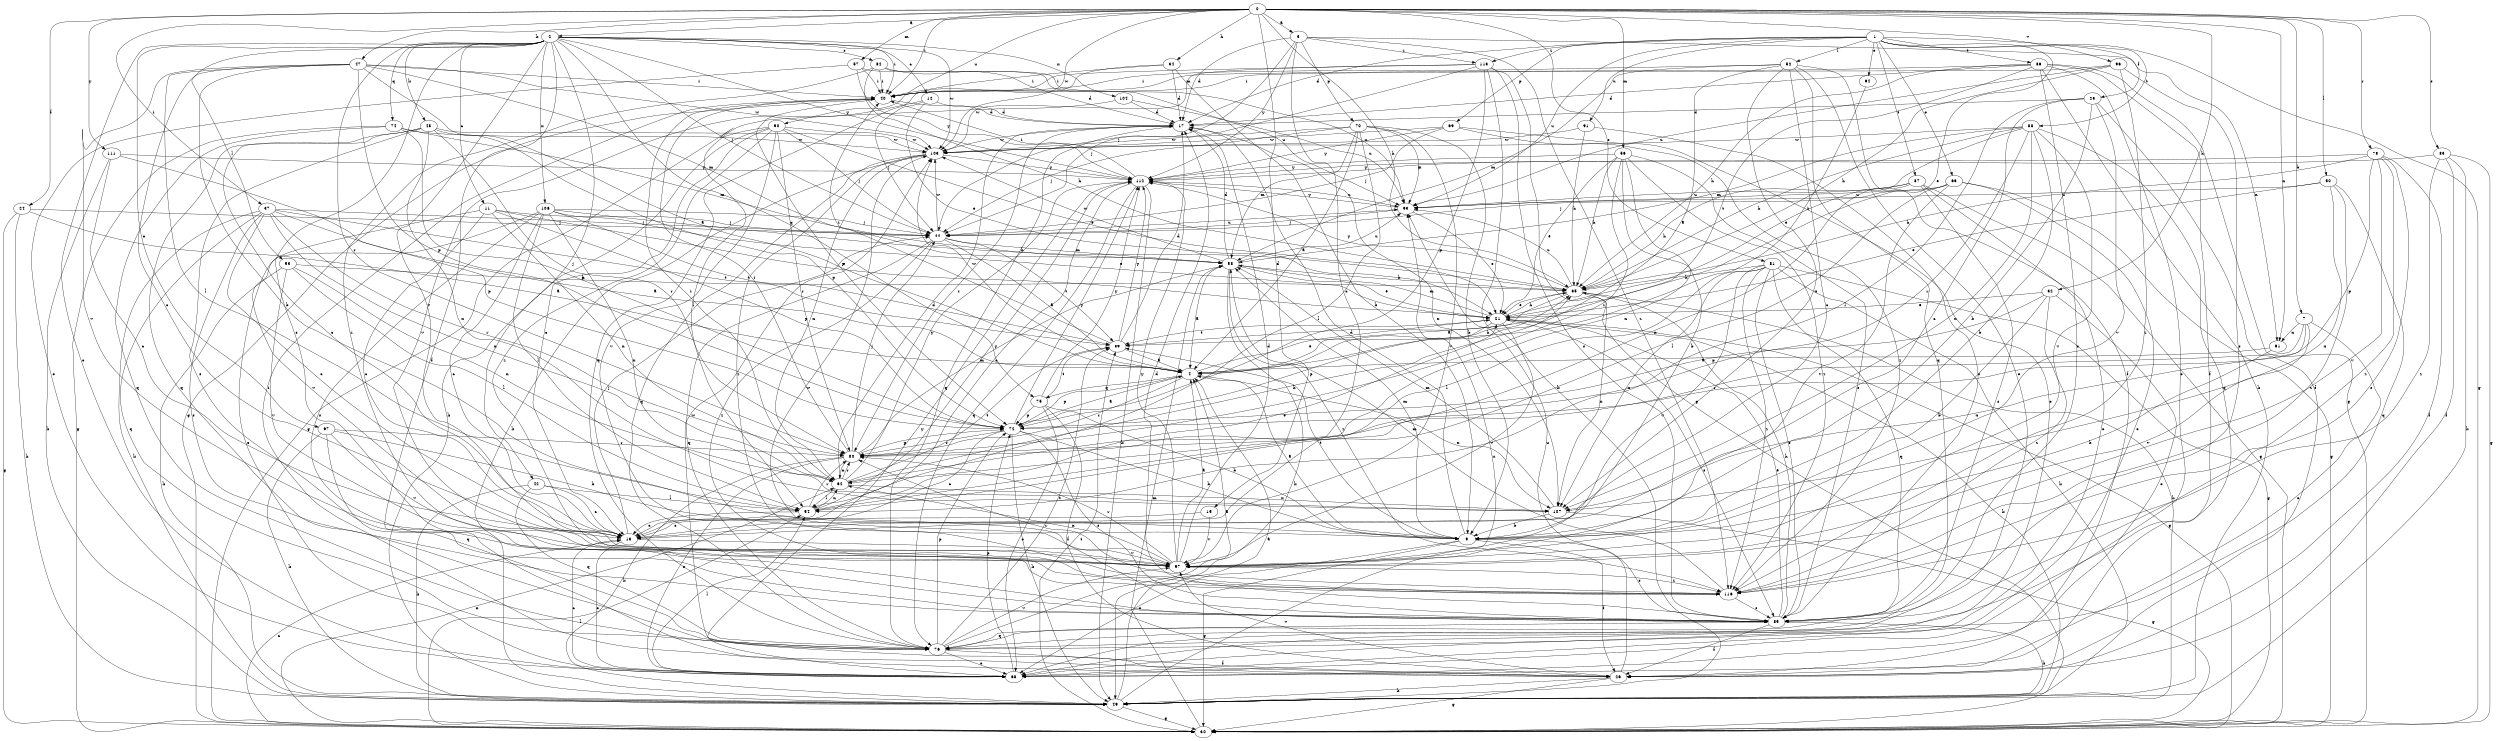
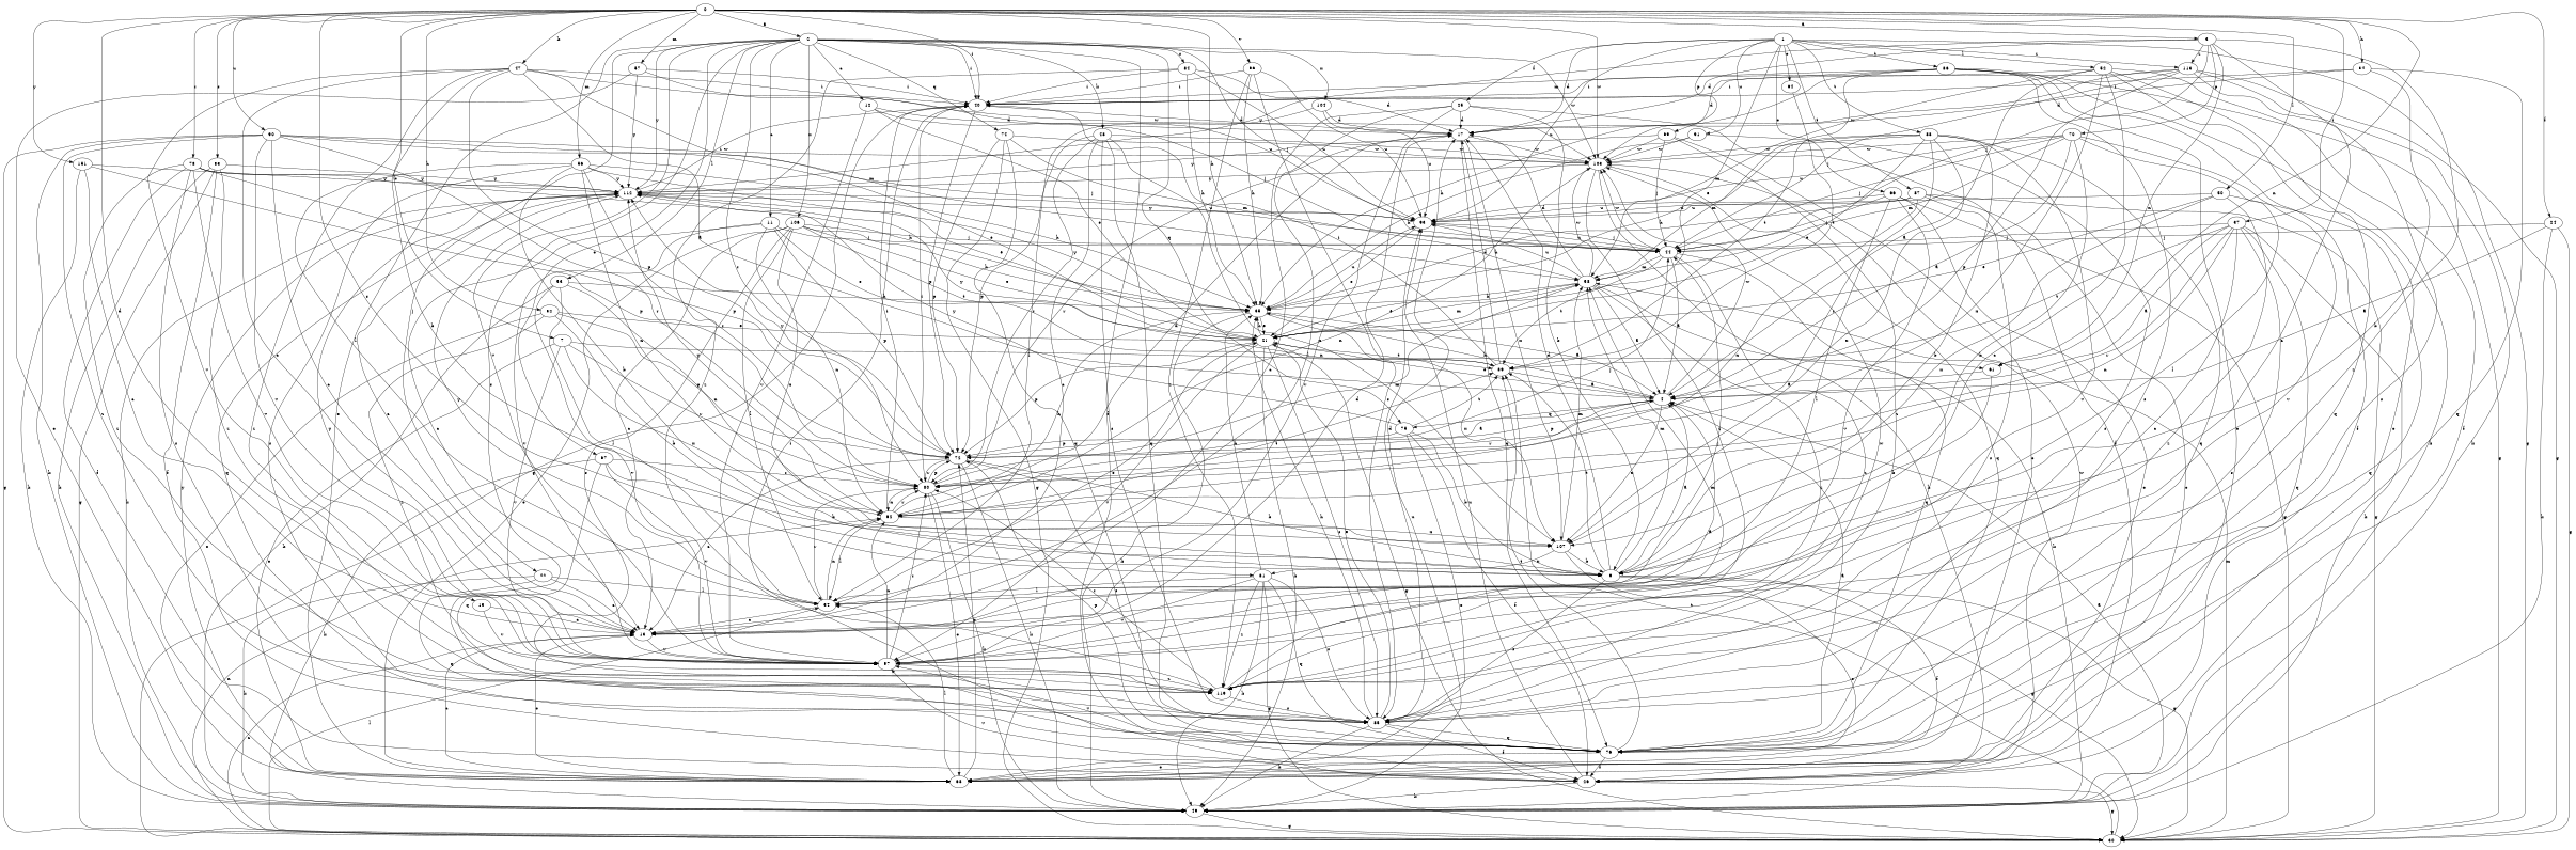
  strict digraph {
    0
    2
    3
    7
    15
    24
    32
    34
    35
    37
    40
    47
    50
    56
    57
    61
    78
    81
    83
    90
    96
    103
-   111
+   111 [label=151]
    11
    12
    26
    42
    44
    48
    53
    67
    68
    74
    75
    80
-   84 [label=82]
+   84
    85
    97
    104
    106
    112
    17
    113
    13
    70
-   116
+   116 [label=119]
    107
    30
    4
    49
    21
    72
    9
    76
    93
    89
    62
    58
    54
    1
    25
    52
    64
    66
    69
    86
    87
    88
    91
    0 -> 2 [label=a]
    0 -> 3 [label=a]
    0 -> 7 [label=b]
    0 -> 15 [label=d]
    0 -> 24 [label=f]
    0 -> 32 [label=h]
    0 -> 34 [label=h]
    0 -> 35 [label=h]
    0 -> 37 [label=i]
    0 -> 40 [label=i]
    0 -> 47 [label=k]
    0 -> 50 [label=l]
    0 -> 56 [label=m]
    0 -> 57 [label=m]
    0 -> 61 [label=n]
    0 -> 78 [label=r]
    0 -> 81 [label=s]
    0 -> 83 [label=s]
    0 -> 90 [label=u]
    0 -> 96 [label=v]
    0 -> 103 [label=w]
    0 -> 111 [label=y]
    2 -> 40 [label=i]
    2 -> 103 [label=w]
    2 -> 11 [label=c]
    2 -> 12 [label=c]
    2 -> 26 [label=f]
    2 -> 42 [label=j]
    2 -> 44 [label=j]
    2 -> 48 [label=k]
    2 -> 53 [label=l]
    2 -> 67 [label=o]
    2 -> 68 [label=o]
    2 -> 74 [label=q]
    2 -> 75 [label=q]
    2 -> 80 [label=r]
    2 -> 84 [label=s]
    2 -> 85 [label=s]
    2 -> 97 [label=v]
    2 -> 104 [label=x]
    2 -> 106 [label=x]
    2 -> 112 [label=y]
    3 -> 61 [label=n]
    3 -> 44 [label=j]
    3 -> 112 [label=y]
    3 -> 17 [label=d]
    3 -> 113 [label=z]
    3 -> 13 [label=c]
    3 -> 70 [label=p]
    3 -> 116 [label=z]
    7 -> 61 [label=n]
    7 -> 68 [label=o]
    7 -> 80 [label=r]
    7 -> 97 [label=v]
    7 -> 107 [label=x]
    15 -> 97 [label=v]
    15 -> 13 [label=c]
    24 -> 44 [label=j]
    24 -> 30 [label=g]
    24 -> 4 [label=a]
    24 -> 49 [label=k]
    32 -> 68 [label=o]
    32 -> 116 [label=z]
    32 -> 21 [label=e]
    32 -> 72 [label=p]
    32 -> 9 [label=b]
    34 -> 40 [label=i]
    34 -> 17 [label=d]
    34 -> 9 [label=b]
    34 -> 76 [label=q]
    35 -> 112 [label=y]
    35 -> 107 [label=x]
    35 -> 4 [label=a]
    35 -> 49 [label=k]
    35 -> 21 [label=e]
    35 -> 93 [label=u]
    37 -> 44 [label=j]
    37 -> 80 [label=r]
    37 -> 85 [label=s]
    37 -> 13 [label=c]
    37 -> 4 [label=a]
    37 -> 49 [label=k]
    37 -> 76 [label=q]
    37 -> 89 [label=t]
    37 -> 62 [label=n]
    40 -> 17 [label=d]
    40 -> 30 [label=g]
    40 -> 72 [label=p]
    47 -> 40 [label=i]
    47 -> 103 [label=w]
    47 -> 97 [label=v]
    47 -> 13 [label=c]
    47 -> 4 [label=a]
    47 -> 72 [label=p]
    47 -> 9 [label=b]
    47 -> 58 [label=m]
    47 -> 54 [label=l]
    50 -> 116 [label=z]
    50 -> 107 [label=x]
    50 -> 21 [label=e]
    50 -> 76 [label=q]
    50 -> 93 [label=u]
    56 -> 35 [label=h]
    56 -> 80 [label=r]
    56 -> 85 [label=s]
    56 -> 112 [label=y]
    56 -> 116 [label=z]
    56 -> 21 [label=e]
    56 -> 9 [label=b]
    56 -> 62 [label=n]
    57 -> 40 [label=i]
    57 -> 68 [label=o]
    57 -> 112 [label=y]
    57 -> 93 [label=u]
    61 -> 4 [label=a]
    61 -> 9 [label=b]
    78 -> 35 [label=h]
    78 -> 26 [label=f]
    78 -> 85 [label=s]
    78 -> 97 [label=v]
    78 -> 112 [label=y]
    78 -> 116 [label=z]
    78 -> 72 [label=p]
    81 -> 35 [label=h]
    81 -> 85 [label=s]
    81 -> 97 [label=v]
    81 -> 116 [label=z]
-   81 -> 107 [label=x]
+   107 -> 81 [label=x]
    81 -> 30 [label=g]
    81 -> 49 [label=k]
    81 -> 76 [label=q]
    81 -> 54 [label=l]
    83 -> 26 [label=f]
    83 -> 112 [label=y]
    83 -> 116 [label=z]
    83 -> 30 [label=g]
    83 -> 49 [label=k]
    90 -> 103 [label=w]
    90 -> 44 [label=j]
    90 -> 80 [label=r]
    90 -> 97 [label=v]
    90 -> 13 [label=c]
    90 -> 116 [label=z]
    90 -> 30 [label=g]
    90 -> 49 [label=k]
    90 -> 21 [label=e]
    96 -> 35 [label=h]
    96 -> 40 [label=i]
    96 -> 85 [label=s]
    96 -> 116 [label=z]
    96 -> 93 [label=u]
    103 -> 112 [label=y]
    103 -> 116 [label=z]
    103 -> 49 [label=k]
    103 -> 76 [label=q]
    103 -> 62 [label=n]
    111 -> 112 [label=y]
    111 -> 13 [label=c]
    111 -> 49 [label=k]
    111 -> 72 [label=p]
    11 -> 44 [label=j]
    11 -> 97 [label=v]
    11 -> 13 [label=c]
    11 -> 21 [label=e]
    11 -> 72 [label=p]
    11 -> 62 [label=n]
    12 -> 44 [label=j]
    12 -> 97 [label=v]
    12 -> 17 [label=d]
    12 -> 21 [label=e]
    26 -> 40 [label=i]
    26 -> 103 [label=w]
    26 -> 97 [label=v]
    26 -> 30 [label=g]
    26 -> 49 [label=k]
    26 -> 93 [label=u]
    42 -> 13 [label=c]
    42 -> 49 [label=k]
    42 -> 76 [label=q]
    42 -> 54 [label=l]
    44 -> 103 [label=w]
    44 -> 116 [label=z]
    44 -> 4 [label=a]
    44 -> 76 [label=q]
    44 -> 93 [label=u]
    44 -> 89 [label=t]
    44 -> 58 [label=m]
    48 -> 103 [label=w]
    48 -> 80 [label=r]
    48 -> 85 [label=s]
    48 -> 13 [label=c]
    48 -> 107 [label=x]
    48 -> 72 [label=p]
    48 -> 76 [label=q]
    53 -> 35 [label=h]
    53 -> 97 [label=v]
    53 -> 49 [label=k]
    53 -> 62 [label=n]
    53 -> 54 [label=l]
    67 -> 80 [label=r]
    67 -> 97 [label=v]
    67 -> 49 [label=k]
    67 -> 9 [label=b]
    67 -> 76 [label=q]
    68 -> 112 [label=y]
    68 -> 13 [label=c]
    68 -> 72 [label=p]
    68 -> 54 [label=l]
    74 -> 103 [label=w]
    74 -> 30 [label=g]
    74 -> 72 [label=p]
    74 -> 76 [label=q]
    74 -> 58 [label=m]
    75 -> 26 [label=f]
    75 -> 68 [label=o]
    75 -> 112 [label=y]
    75 -> 72 [label=p]
    75 -> 9 [label=b]
    75 -> 89 [label=t]
    80 -> 40 [label=i]
    80 -> 44 [label=j]
    80 -> 68 [label=o]
    80 -> 49 [label=k]
    80 -> 72 [label=p]
    80 -> 62 [label=n]
    80 -> 58 [label=m]
    84 -> 35 [label=h]
    84 -> 40 [label=i]
    84 -> 17 [label=d]
    84 -> 116 [label=z]
    84 -> 93 [label=u]
    85 -> 35 [label=h]
    85 -> 103 [label=w]
    85 -> 26 [label=f]
    85 -> 17 [label=d]
    85 -> 49 [label=k]
    85 -> 21 [label=e]
    85 -> 76 [label=q]
    97 -> 80 [label=r]
    97 -> 112 [label=y]
    97 -> 17 [label=d]
    97 -> 116 [label=z]
    97 -> 4 [label=a]
    97 -> 62 [label=n]
    104 -> 17 [label=d]
    104 -> 93 [label=u]
    104 -> 54 [label=l]
    106 -> 35 [label=h]
    106 -> 44 [label=j]
    106 -> 68 [label=o]
    106 -> 85 [label=s]
    106 -> 13 [label=c]
    106 -> 107 [label=x]
    106 -> 21 [label=e]
    106 -> 89 [label=t]
    106 -> 54 [label=l]
    112 -> 40 [label=i]
    112 -> 13 [label=c]
    112 -> 49 [label=k]
    112 -> 76 [label=q]
    112 -> 93 [label=u]
    17 -> 103 [label=w]
    17 -> 80 [label=r]
    17 -> 107 [label=x]
    17 -> 76 [label=q]
    113 -> 40 [label=i]
    113 -> 103 [label=w]
    113 -> 44 [label=j]
    113 -> 85 [label=s]
    113 -> 30 [label=g]
    113 -> 49 [label=k]
    113 -> 72 [label=p]
    13 -> 44 [label=j]
    13 -> 68 [label=o]
    13 -> 97 [label=v]
    70 -> 103 [label=w]
    70 -> 44 [label=j]
    70 -> 97 [label=v]
    70 -> 4 [label=a]
    70 -> 9 [label=b]
    70 -> 93 [label=u]
    70 -> 58 [label=m]
    70 -> 54 [label=l]
    116 -> 80 [label=r]
    116 -> 85 [label=s]
    116 -> 58 [label=m]
    107 -> 30 [label=g]
    107 -> 9 [label=b]
    107 -> 58 [label=m]
    30 -> 13 [label=c]
    30 -> 89 [label=t]
    30 -> 62 [label=n]
    30 -> 58 [label=m]
    30 -> 54 [label=l]
    4 -> 35 [label=h]
    4 -> 103 [label=w]
    4 -> 75 [label=q]
    4 -> 80 [label=r]
    4 -> 107 [label=x]
    4 -> 21 [label=e]
    4 -> 72 [label=p]
    49 -> 30 [label=g]
    49 -> 4 [label=a]
    49 -> 93 [label=u]
    21 -> 35 [label=h]
    21 -> 85 [label=s]
    21 -> 97 [label=v]
    21 -> 30 [label=g]
    21 -> 49 [label=k]
    21 -> 72 [label=p]
    21 -> 89 [label=t]
    21 -> 58 [label=m]
    72 -> 80 [label=r]
    72 -> 85 [label=s]
    72 -> 112 [label=y]
    72 -> 13 [label=c]
    72 -> 4 [label=a]
    72 -> 49 [label=k]
    72 -> 9 [label=b]
    9 -> 26 [label=f]
    9 -> 68 [label=o]
    9 -> 85 [label=s]
    9 -> 17 [label=d]
    9 -> 30 [label=g]
    9 -> 4 [label=a]
    9 -> 89 [label=t]
    9 -> 58 [label=m]
    76 -> 26 [label=f]
    76 -> 68 [label=o]
    76 -> 97 [label=v]
    76 -> 4 [label=a]
    76 -> 72 [label=p]
    76 -> 89 [label=t]
    93 -> 44 [label=j]
    93 -> 112 [label=y]
    93 -> 21 [label=e]
    89 -> 40 [label=i]
    89 -> 112 [label=y]
    89 -> 17 [label=d]
    89 -> 4 [label=a]
    62 -> 35 [label=h]
    62 -> 40 [label=i]
    62 -> 80 [label=r]
    62 -> 112 [label=y]
    62 -> 17 [label=d]
    62 -> 107 [label=x]
    62 -> 89 [label=t]
    62 -> 54 [label=l]
    58 -> 35 [label=h]
    58 -> 103 [label=w]
    58 -> 17 [label=d]
    58 -> 116 [label=z]
    58 -> 4 [label=a]
    58 -> 49 [label=k]
    58 -> 21 [label=e]
    58 -> 93 [label=u]
    54 -> 80 [label=r]
    54 -> 112 [label=y]
    54 -> 13 [label=c]
    54 -> 21 [label=e]
    54 -> 62 [label=n]
    1 -> 17 [label=d]
    1 -> 113 [label=z]
    1 -> 30 [label=g]
    1 -> 21 [label=e]
    1 -> 93 [label=u]
    1 -> 25 [label=f]
    1 -> 52 [label=l]
    1 -> 64 [label=o]
    1 -> 66 [label=o]
    1 -> 69 [label=p]
    1 -> 86 [label=t]
    1 -> 87 [label=t]
    1 -> 88 [label=t]
    1 -> 91 [label=u]
    25 -> 26 [label=f]
    25 -> 97 [label=v]
    25 -> 17 [label=d]
    25 -> 13 [label=c]
    25 -> 9 [label=b]
    25 -> 54 [label=l]
    52 -> 40 [label=i]
    52 -> 26 [label=f]
    52 -> 68 [label=o]
    52 -> 13 [label=c]
    52 -> 107 [label=x]
    52 -> 4 [label=a]
    52 -> 76 [label=q]
    52 -> 58 [label=m]
    64 -> 89 [label=t]
    66 -> 44 [label=j]
    66 -> 68 [label=o]
    66 -> 97 [label=v]
    66 -> 30 [label=g]
    66 -> 93 [label=u]
    66 -> 54 [label=l]
    69 -> 103 [label=w]
    69 -> 44 [label=j]
    69 -> 68 [label=o]
    69 -> 112 [label=y]
    69 -> 116 [label=z]
    86 -> 35 [label=h]
    86 -> 40 [label=m]
    86 -> 26 [label=f]
    86 -> 68 [label=o]
    86 -> 85 [label=s]
    86 -> 17 [label=d]
    86 -> 30 [label=g]
    86 -> 49 [label=k]
    86 -> 89 [label=t]
    87 -> 35 [label=h]
    87 -> 68 [label=o]
    87 -> 85 [label=s]
    87 -> 30 [label=g]
    87 -> 93 [label=u]
    87 -> 62 [label=n]
    88 -> 35 [label=h]
    88 -> 103 [label=w]
    88 -> 80 [label=r]
    88 -> 97 [label=v]
    88 -> 107 [label=x]
    88 -> 21 [label=e]
    88 -> 9 [label=b]
    88 -> 76 [label=q]
    88 -> 58 [label=m]
    91 -> 35 [label=h]
    91 -> 103 [label=w]
    91 -> 85 [label=s]
  }
